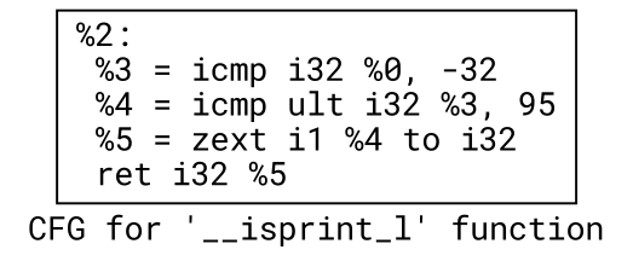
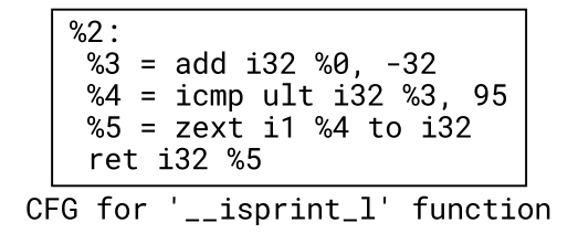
  digraph {
    label="CFG for '__isprint_l' function"
    fontname="Roboto Mono"
-   n1 [label="{%2:\l  %3 = icmp i32 %0, -32\l  %4 = icmp ult i32 %3, 95\l  %5 = zext i1 %4 to i32\l  ret i32 %5\l}" shape=record style=filled fillcolor=white fontname="Roboto Mono"]
+   n1 [label="{%2:\l  %3 = add i32 %0, -32\l  %4 = icmp ult i32 %3, 95\l  %5 = zext i1 %4 to i32\l  ret i32 %5\l}" shape=record style=filled fillcolor=white fontname="Roboto Mono"]
  }
